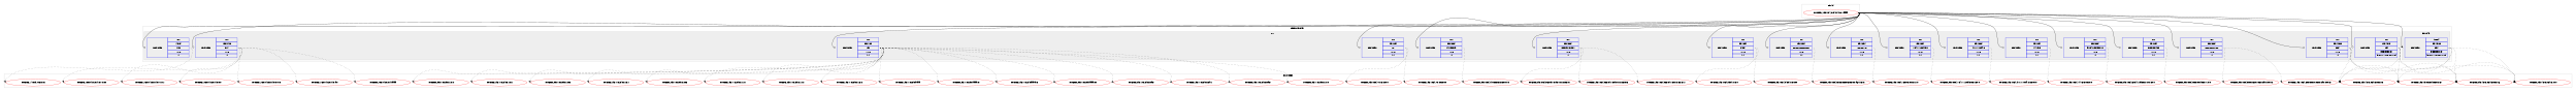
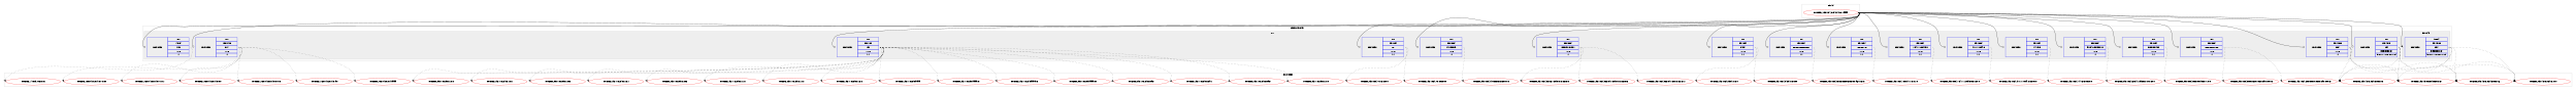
  digraph {
    compound=true
    concentrate=true
    fontname=Helvetica
    fontsize=10
    newrank=true
    rankdir=TB
    ranksep=1.5
    node [color=red fontname=Helvetica fontsize=10]
    edge [arrowhead=vee headport=w style=dotted tailport=e weight=100]
    n1 [label="portage://net-mail/public-inbox-9999" width=4]
    n2 [color=blue label=<<TABLE BORDER="0" CELLBORDER="1" CELLSPACING="0" CELLPADDING="4" WIDTH="220"><TR><TD ROWSPAN="6" CELLPADDING="30">pack_dep</TD></TR><TR><TD WIDTH="110">install</TD></TR><TR><TD>dev-lang</TD></TR><TR><TD>perl</TD></TR><TR><TD>greaterequal</TD></TR><TR><TD>[5.38.2,,-r3,5.38.2-r3]</TD></TR></TABLE>> shape=none]
    n3 [color=blue label=<<TABLE BORDER="0" CELLBORDER="1" CELLSPACING="0" CELLPADDING="4" WIDTH="220"><TR><TD ROWSPAN="6" CELLPADDING="30">pack_dep</TD></TR><TR><TD WIDTH="110">run</TD></TR><TR><TD>dev-lang</TD></TR><TR><TD>perl</TD></TR><TR><TD>greaterequal</TD></TR><TR><TD>[5.38.2,,-r3,5.38.2-r3]</TD></TR></TABLE>> shape=none]
    n4 [color=blue label=<<TABLE BORDER="0" CELLBORDER="1" CELLSPACING="0" CELLPADDING="4" WIDTH="220"><TR><TD ROWSPAN="6" CELLPADDING="30">pack_dep</TD></TR><TR><TD WIDTH="110">run</TD></TR><TR><TD>dev-lang</TD></TR><TR><TD>perl</TD></TR><TR><TD>none</TD></TR><TR><TD>[,,]</TD></TR></TABLE>> shape=none]
    n5 [color=blue label=<<TABLE BORDER="0" CELLBORDER="1" CELLSPACING="0" CELLPADDING="4" WIDTH="220"><TR><TD ROWSPAN="6" CELLPADDING="30">pack_dep</TD></TR><TR><TD WIDTH="110">run</TD></TR><TR><TD>dev-perl</TD></TR><TR><TD>BSD-Resource</TD></TR><TR><TD>none</TD></TR><TR><TD>[,,]</TD></TR></TABLE>> shape=none]
    n6 [color=blue label=<<TABLE BORDER="0" CELLBORDER="1" CELLSPACING="0" CELLPADDING="4" WIDTH="220"><TR><TD ROWSPAN="6" CELLPADDING="30">pack_dep</TD></TR><TR><TD WIDTH="110">run</TD></TR><TR><TD>dev-perl</TD></TR><TR><TD>DBD-SQLite</TD></TR><TR><TD>none</TD></TR><TR><TD>[,,]</TD></TR></TABLE>> shape=none]
    n7 [color=blue label=<<TABLE BORDER="0" CELLBORDER="1" CELLSPACING="0" CELLPADDING="4" WIDTH="220"><TR><TD ROWSPAN="6" CELLPADDING="30">pack_dep</TD></TR><TR><TD WIDTH="110">run</TD></TR><TR><TD>dev-perl</TD></TR><TR><TD>Email-Address-XS</TD></TR><TR><TD>none</TD></TR><TR><TD>[,,]</TD></TR></TABLE>> shape=none]
    n8 [color=blue label=<<TABLE BORDER="0" CELLBORDER="1" CELLSPACING="0" CELLPADDING="4" WIDTH="220"><TR><TD ROWSPAN="6" CELLPADDING="30">pack_dep</TD></TR><TR><TD WIDTH="110">run</TD></TR><TR><TD>dev-perl</TD></TR><TR><TD>Inline-C</TD></TR><TR><TD>none</TD></TR><TR><TD>[,,]</TD></TR></TABLE>> shape=none]
    n9 [color=blue label=<<TABLE BORDER="0" CELLBORDER="1" CELLSPACING="0" CELLPADDING="4" WIDTH="220"><TR><TD ROWSPAN="6" CELLPADDING="30">pack_dep</TD></TR><TR><TD WIDTH="110">run</TD></TR><TR><TD>dev-perl</TD></TR><TR><TD>Linux-Inotify2</TD></TR><TR><TD>none</TD></TR><TR><TD>[,,]</TD></TR></TABLE>> shape=none]
    n10 [color=blue label=<<TABLE BORDER="0" CELLBORDER="1" CELLSPACING="0" CELLPADDING="4" WIDTH="220"><TR><TD ROWSPAN="6" CELLPADDING="30">pack_dep</TD></TR><TR><TD WIDTH="110">run</TD></TR><TR><TD>dev-perl</TD></TR><TR><TD>Mail-IMAPClient</TD></TR><TR><TD>none</TD></TR><TR><TD>[,,]</TD></TR></TABLE>> shape=none]
    n11 [color=blue label=<<TABLE BORDER="0" CELLBORDER="1" CELLSPACING="0" CELLPADDING="4" WIDTH="220"><TR><TD ROWSPAN="6" CELLPADDING="30">pack_dep</TD></TR><TR><TD WIDTH="110">run</TD></TR><TR><TD>dev-perl</TD></TR><TR><TD>Net-Server</TD></TR><TR><TD>none</TD></TR><TR><TD>[,,]</TD></TR></TABLE>> shape=none]
    n12 [color=blue label=<<TABLE BORDER="0" CELLBORDER="1" CELLSPACING="0" CELLPADDING="4" WIDTH="220"><TR><TD ROWSPAN="6" CELLPADDING="30">pack_dep</TD></TR><TR><TD WIDTH="110">run</TD></TR><TR><TD>dev-perl</TD></TR><TR><TD>Parse-RecDescent</TD></TR><TR><TD>none</TD></TR><TR><TD>[,,]</TD></TR></TABLE>> shape=none]
    n13 [color=blue label=<<TABLE BORDER="0" CELLBORDER="1" CELLSPACING="0" CELLPADDING="4" WIDTH="220"><TR><TD ROWSPAN="6" CELLPADDING="30">pack_dep</TD></TR><TR><TD WIDTH="110">run</TD></TR><TR><TD>dev-perl</TD></TR><TR><TD>Plack</TD></TR><TR><TD>none</TD></TR><TR><TD>[,,]</TD></TR></TABLE>> shape=none]
    n14 [color=blue label=<<TABLE BORDER="0" CELLBORDER="1" CELLSPACING="0" CELLPADDING="4" WIDTH="220"><TR><TD ROWSPAN="6" CELLPADDING="30">pack_dep</TD></TR><TR><TD WIDTH="110">run</TD></TR><TR><TD>dev-perl</TD></TR><TR><TD>Search-Xapian</TD></TR><TR><TD>none</TD></TR><TR><TD>[,,]</TD></TR></TABLE>> shape=none]
    n15 [color=blue label=<<TABLE BORDER="0" CELLBORDER="1" CELLSPACING="0" CELLPADDING="4" WIDTH="220"><TR><TD ROWSPAN="6" CELLPADDING="30">pack_dep</TD></TR><TR><TD WIDTH="110">run</TD></TR><TR><TD>dev-perl</TD></TR><TR><TD>TimeDate</TD></TR><TR><TD>none</TD></TR><TR><TD>[,,]</TD></TR></TABLE>> shape=none]
    n16 [color=blue label=<<TABLE BORDER="0" CELLBORDER="1" CELLSPACING="0" CELLPADDING="4" WIDTH="220"><TR><TD ROWSPAN="6" CELLPADDING="30">pack_dep</TD></TR><TR><TD WIDTH="110">run</TD></TR><TR><TD>dev-perl</TD></TR><TR><TD>URI</TD></TR><TR><TD>none</TD></TR><TR><TD>[,,]</TD></TR></TABLE>> shape=none]
    n17 [color=blue label=<<TABLE BORDER="0" CELLBORDER="1" CELLSPACING="0" CELLPADDING="4" WIDTH="220"><TR><TD ROWSPAN="6" CELLPADDING="30">pack_dep</TD></TR><TR><TD WIDTH="110">run</TD></TR><TR><TD>dev-vcs</TD></TR><TR><TD>git</TD></TR><TR><TD>none</TD></TR><TR><TD>[,,]</TD></TR></TABLE>> shape=none]
    n18 [color=blue label=<<TABLE BORDER="0" CELLBORDER="1" CELLSPACING="0" CELLPADDING="4" WIDTH="220"><TR><TD ROWSPAN="6" CELLPADDING="30">pack_dep</TD></TR><TR><TD WIDTH="110">run</TD></TR><TR><TD>net-misc</TD></TR><TR><TD>curl</TD></TR><TR><TD>none</TD></TR><TR><TD>[,,]</TD></TR></TABLE>> shape=none]
    n19 [color=blue label=<<TABLE BORDER="0" CELLBORDER="1" CELLSPACING="0" CELLPADDING="4" WIDTH="220"><TR><TD ROWSPAN="6" CELLPADDING="30">pack_dep</TD></TR><TR><TD WIDTH="110">run</TD></TR><TR><TD>virtual</TD></TR><TR><TD>mta</TD></TR><TR><TD>none</TD></TR><TR><TD>[,,]</TD></TR></TABLE>> shape=none]
    n20 [label="portage://dev-perl/Mail-IMAPClient-3.430.0" width=4]
    n21 [label="portage://dev-lang/perl-5.40.0" width=4]
    n22 [label="portage://dev-lang/perl-5.38.2-r6" width=4]
    n23 [label="portage://dev-lang/perl-5.38.2-r5" width=4]
    n24 [label="portage://dev-lang/perl-5.38.2-r3" width=4]
    n25 [label="portage://dev-perl/BSD-Resource-1.291.100-r3" width=4]
    n26 [label="portage://dev-perl/BSD-Resource-1.291.100-r2" width=4]
    n27 [label="portage://dev-perl/DBD-SQLite-1.740.0" width=4]
    n28 [label="portage://dev-perl/Email-Address-XS-1.50.0" width=4]
    n29 [label="portage://dev-perl/Inline-C-0.820.0" width=4]
    n30 [label="portage://dev-perl/Linux-Inotify2-2.300.0" width=4]
-   n31 [label="portage://dev-perl/Net-Server-2.14.0" width=4]
+   n31 [label="portage://dev-perl/Net-Linux-2.14.0" width=4]
    n32 [label="portage://dev-perl/Parse-RecDescent-1.967.15-r1" width=4]
    n33 [label="portage://dev-perl/Plack-1.5.100" width=4]
    n34 [label="portage://dev-perl/Plack-1.5.0" width=4]
    n35 [label="portage://dev-perl/Search-Net-1.2.25.5-r4" width=4]
    n36 [label="portage://dev-perl/Search-Xapian-1.2.25.5-r3" width=4]
-   n37 [label="portage://dev-perl/Search-Xapian-1.2.25.5-r1" width=4]
+   n37 [label="portage://dev-perl/Parse-Xapian-1.2.25.5-r1" width=4]
    n38 [label="portage://dev-perl/TimeDate-2.330.0-r1" width=4]
    n39 [label="portage://dev-perl/URI-5.280.0" width=4]
    n40 [label="portage://dev-perl/URI-5.210.0" width=4]
    n41 [label="portage://dev-vcs/git-9999-r3" width=4]
    n42 [label="portage://dev-vcs/git-9999-r2" width=4]
    n43 [label="portage://dev-vcs/git-9999-r1" width=4]
    n44 [label="portage://dev-vcs/git-9999" width=4]
    n45 [label="portage://dev-vcs/git-2.45.2" width=4]
    n46 [label="portage://dev-vcs/git-2.44.2" width=4]
    n47 [label="portage://dev-vcs/git-2.44.1" width=4]
    n48 [label="portage://dev-vcs/git-2.43.5" width=4]
    n49 [label="portage://dev-vcs/git-2.43.4" width=4]
    n50 [label="portage://dev-vcs/git-2.43.2" width=4]
    n51 [label="portage://dev-vcs/git-2.41.2" width=4]
    n52 [label="portage://dev-vcs/git-2.41.1" width=4]
    n53 [label="portage://dev-vcs/git-2.41.0" width=4]
    n54 [label="portage://dev-vcs/git-2.39.5" width=4]
    n55 [label="portage://dev-vcs/git-2.39.4" width=4]
    n56 [label="portage://dev-vcs/git-2.39.3" width=4]
    n57 [label="portage://net-misc/curl-9999" width=4]
    n58 [label="portage://net-misc/curl-8.9.0" width=4]
    n59 [label="portage://net-misc/curl-8.8.0-r1" width=4]
    n60 [label="portage://net-misc/curl-8.8.0" width=4]
    n61 [label="portage://net-misc/curl-8.7.1-r4" width=4]
    n62 [label="portage://net-misc/curl-8.7.1-r3" width=4]
    n63 [label="portage://virtual/mta-1-r2" width=4]
    subgraph cluster_1 {
      color=gray
      label=<<i>ebuild</i>>
      n1
    }
    subgraph cluster_2 {
      color=gray
      label=<<i>dependencies</i>>
      subgraph cluster_3 {
        color=gray
        fillcolor="#eeeeee"
        label=<<i>compile</i>>
        style=filled
        subgraph sub_4 {
          color=gray
          fillcolor="#eeeeee"
          label=<<i>compile</i>>
          style=filled
          n2
        }
      }
      subgraph cluster_5 {
        color=gray
        fillcolor="#eeeeee"
        label=<<i>compile and run</i>>
        style=filled
      }
      subgraph cluster_6 {
        color=gray
        fillcolor="#eeeeee"
        label=<<i>run</i>>
        style=filled
        subgraph sub_7 {
          color=gray
          fillcolor="#eeeeee"
          label=<<i>run</i>>
          style=filled
          n3
        }
        subgraph sub_8 {
          color=gray
          fillcolor="#eeeeee"
          label=<<i>run</i>>
          style=filled
          n4
        }
        subgraph sub_9 {
          color=gray
          fillcolor="#eeeeee"
          label=<<i>run</i>>
          style=filled
          n5
        }
        subgraph sub_10 {
          color=gray
          fillcolor="#eeeeee"
          label=<<i>run</i>>
          style=filled
          n6
        }
        subgraph sub_11 {
          color=gray
          fillcolor="#eeeeee"
          label=<<i>run</i>>
          style=filled
          n7
        }
        subgraph sub_12 {
          color=gray
          fillcolor="#eeeeee"
          label=<<i>run</i>>
          style=filled
          n8
        }
        subgraph sub_13 {
          color=gray
          fillcolor="#eeeeee"
          label=<<i>run</i>>
          style=filled
          n9
        }
        subgraph sub_14 {
          color=gray
          fillcolor="#eeeeee"
          label=<<i>run</i>>
          style=filled
          n10
        }
        subgraph sub_15 {
          color=gray
          fillcolor="#eeeeee"
          label=<<i>run</i>>
          style=filled
          n11
        }
        subgraph sub_16 {
          color=gray
          fillcolor="#eeeeee"
          label=<<i>run</i>>
          style=filled
          n12
        }
        subgraph sub_17 {
          color=gray
          fillcolor="#eeeeee"
          label=<<i>run</i>>
          style=filled
          n13
        }
        subgraph sub_18 {
          color=gray
          fillcolor="#eeeeee"
          label=<<i>run</i>>
          style=filled
          n14
        }
        subgraph sub_19 {
          color=gray
          fillcolor="#eeeeee"
          label=<<i>run</i>>
          style=filled
          n15
        }
        subgraph sub_20 {
          color=gray
          fillcolor="#eeeeee"
          label=<<i>run</i>>
          style=filled
          n16
        }
        subgraph sub_21 {
          color=gray
          fillcolor="#eeeeee"
          label=<<i>run</i>>
          style=filled
          n17
        }
        subgraph sub_22 {
          color=gray
          fillcolor="#eeeeee"
          label=<<i>run</i>>
          style=filled
          n18
        }
        subgraph sub_23 {
          color=gray
          fillcolor="#eeeeee"
          label=<<i>run</i>>
          style=filled
          n19
        }
      }
    }
    subgraph cluster_24 {
      color=gray
      label=<<i>candidates</i>>
      rank=same
      subgraph sub_25 {
        color=black
        label=<<i>candidates</i>>
        nodesep=1
        rank=same
        n20
      }
      subgraph sub_26 {
        color=black
        label=<<i>candidates</i>>
        nodesep=1
        rank=same
        n21
        n22
        n23
        n24
      }
      subgraph sub_27 {
        color=black
        label=<<i>candidates</i>>
        nodesep=1
        rank=same
        n21
        n22
        n23
        n24
      }
      subgraph sub_28 {
        color=black
        label=<<i>candidates</i>>
        nodesep=1
        rank=same
        n21
        n22
        n23
        n24
      }
      subgraph sub_29 {
        color=black
        label=<<i>candidates</i>>
        nodesep=1
        rank=same
        n25
        n26
      }
      subgraph sub_30 {
        color=black
        label=<<i>candidates</i>>
        nodesep=1
        rank=same
        n27
      }
      subgraph sub_31 {
        color=black
        label=<<i>candidates</i>>
        nodesep=1
        rank=same
        n28
      }
      subgraph sub_32 {
        color=black
        label=<<i>candidates</i>>
        nodesep=1
        rank=same
        n29
      }
      subgraph sub_33 {
        color=black
        label=<<i>candidates</i>>
        nodesep=1
        rank=same
        n30
      }
      subgraph sub_34 {
        color=black
        label=<<i>candidates</i>>
        nodesep=1
        rank=same
        n31
      }
      subgraph sub_35 {
        color=black
        label=<<i>candidates</i>>
        nodesep=1
        rank=same
        n32
      }
      subgraph sub_36 {
        color=black
        label=<<i>candidates</i>>
        nodesep=1
        rank=same
        n33
        n34
      }
      subgraph sub_37 {
        color=black
        label=<<i>candidates</i>>
        nodesep=1
        rank=same
        n35
        n36
        n37
      }
      subgraph sub_38 {
        color=black
        label=<<i>candidates</i>>
        nodesep=1
        rank=same
        n38
      }
      subgraph sub_39 {
        color=black
        label=<<i>candidates</i>>
        nodesep=1
        rank=same
        n39
        n40
      }
      subgraph sub_40 {
        color=black
        label=<<i>candidates</i>>
        nodesep=1
        rank=same
        n41
        n42
        n43
        n44
        n45
        n46
        n47
        n48
        n49
        n50
        n51
        n52
        n53
        n54
        n55
        n56
      }
      subgraph sub_41 {
        color=black
        label=<<i>candidates</i>>
        nodesep=1
        rank=same
        n57
        n58
        n59
        n60
        n61
        n62
      }
      subgraph sub_42 {
        color=black
        label=<<i>candidates</i>>
        nodesep=1
        rank=same
        n63
      }
    }
    n1 -> n2 [style=solid weight=20]
    n1 -> n3 [arrowhead=odot style=solid weight=20]
    n1 -> n4 [arrowhead=odot style=solid weight=20]
    n1 -> n5 [arrowhead=odot style=solid weight=20]
    n1 -> n6 [arrowhead=odot style=solid weight=20]
    n1 -> n7 [arrowhead=odot style=solid weight=20]
    n1 -> n8 [arrowhead=odot style=solid weight=20]
    n1 -> n9 [arrowhead=odot style=solid weight=20]
    n1 -> n10 [arrowhead=odot style=solid weight=20]
    n1 -> n11 [arrowhead=odot style=solid weight=20]
    n1 -> n12 [arrowhead=odot style=solid weight=20]
    n1 -> n13 [arrowhead=odot style=solid weight=20]
    n1 -> n14 [arrowhead=odot style=solid weight=20]
    n1 -> n15 [arrowhead=odot style=solid weight=20]
    n1 -> n16 [arrowhead=odot style=solid weight=20]
    n1 -> n17 [arrowhead=odot style=solid weight=20]
    n1 -> n18 [arrowhead=odot style=solid weight=20]
    n1 -> n19 [arrowhead=odot style=solid weight=20]
    n2 -> n21
    n2 -> n22
    n2 -> n23
    n2 -> n24
    n3 -> n21
    n3 -> n22
    n3 -> n23
    n3 -> n24
    n4 -> n21
    n4 -> n22
    n4 -> n23
    n4 -> n24
    n5 -> n25
    n5 -> n26
    n6 -> n27
    n7 -> n28
    n8 -> n29
    n9 -> n30
    n10 -> n20
    n11 -> n31
    n12 -> n32
    n13 -> n33
    n13 -> n34
    n14 -> n35
    n14 -> n36
    n14 -> n37
    n15 -> n38
    n16 -> n39
    n16 -> n40
    n17 -> n41
    n17 -> n42
    n17 -> n43
    n17 -> n44
    n17 -> n45
    n17 -> n46
    n17 -> n47
    n17 -> n48
    n17 -> n49
    n17 -> n50
    n17 -> n51
    n17 -> n52
    n17 -> n53
    n17 -> n54
    n17 -> n55
    n17 -> n56
    n18 -> n57
    n18 -> n58
    n18 -> n59
    n18 -> n60
    n18 -> n61
    n18 -> n62
    n19 -> n63
  }
